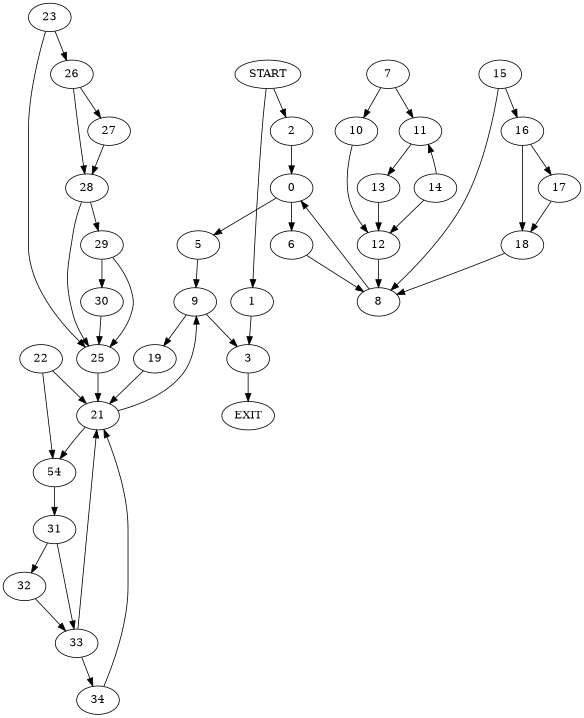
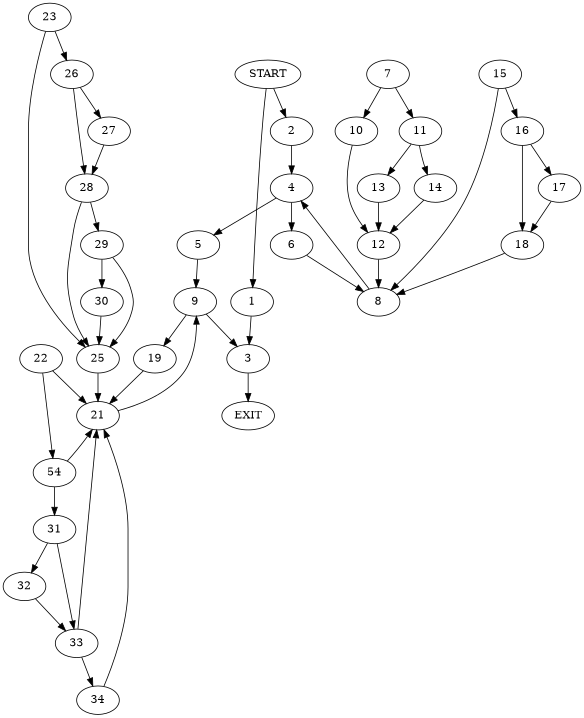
  digraph {
    n1 [label=START]
    1
    2
    3
    n5 [label=EXIT]
-   4 [label=0]
+   4
    5
    6
    9
    8
    19
    7
    10
    11
    12
    13
    14
    21
    15
    16
    17
    18
    22
    n24 [label=54]
    23
    25
    26
    31
    27
    28
    32
    33
    29
    30
    34
    n1 -> 1
    n1 -> 2
    1 -> 3
    2 -> 4
    3 -> n5
    4 -> 5
    4 -> 6
    5 -> 9
    6 -> 8
    9 -> 3
    9 -> 19
    8 -> 4
    19 -> 21
    7 -> 10
    7 -> 11
    10 -> 12
    11 -> 13
-   14 -> 11
+   11 -> 14
    12 -> 8
    13 -> 12
    14 -> 12
    21 -> 9
    15 -> 8
    15 -> 16
    16 -> 17
    16 -> 18
    17 -> 18
    18 -> 8
    22 -> 21
    22 -> n24
-   21 -> n24
+   n24 -> 21
    n24 -> 31
    23 -> 25
    23 -> 26
    25 -> 21
    26 -> 27
    26 -> 28
    31 -> 32
    31 -> 33
    27 -> 28
    28 -> 25
    28 -> 29
    32 -> 33
    33 -> 21
    33 -> 34
    29 -> 25
    29 -> 30
    30 -> 25
    34 -> 21
  }
